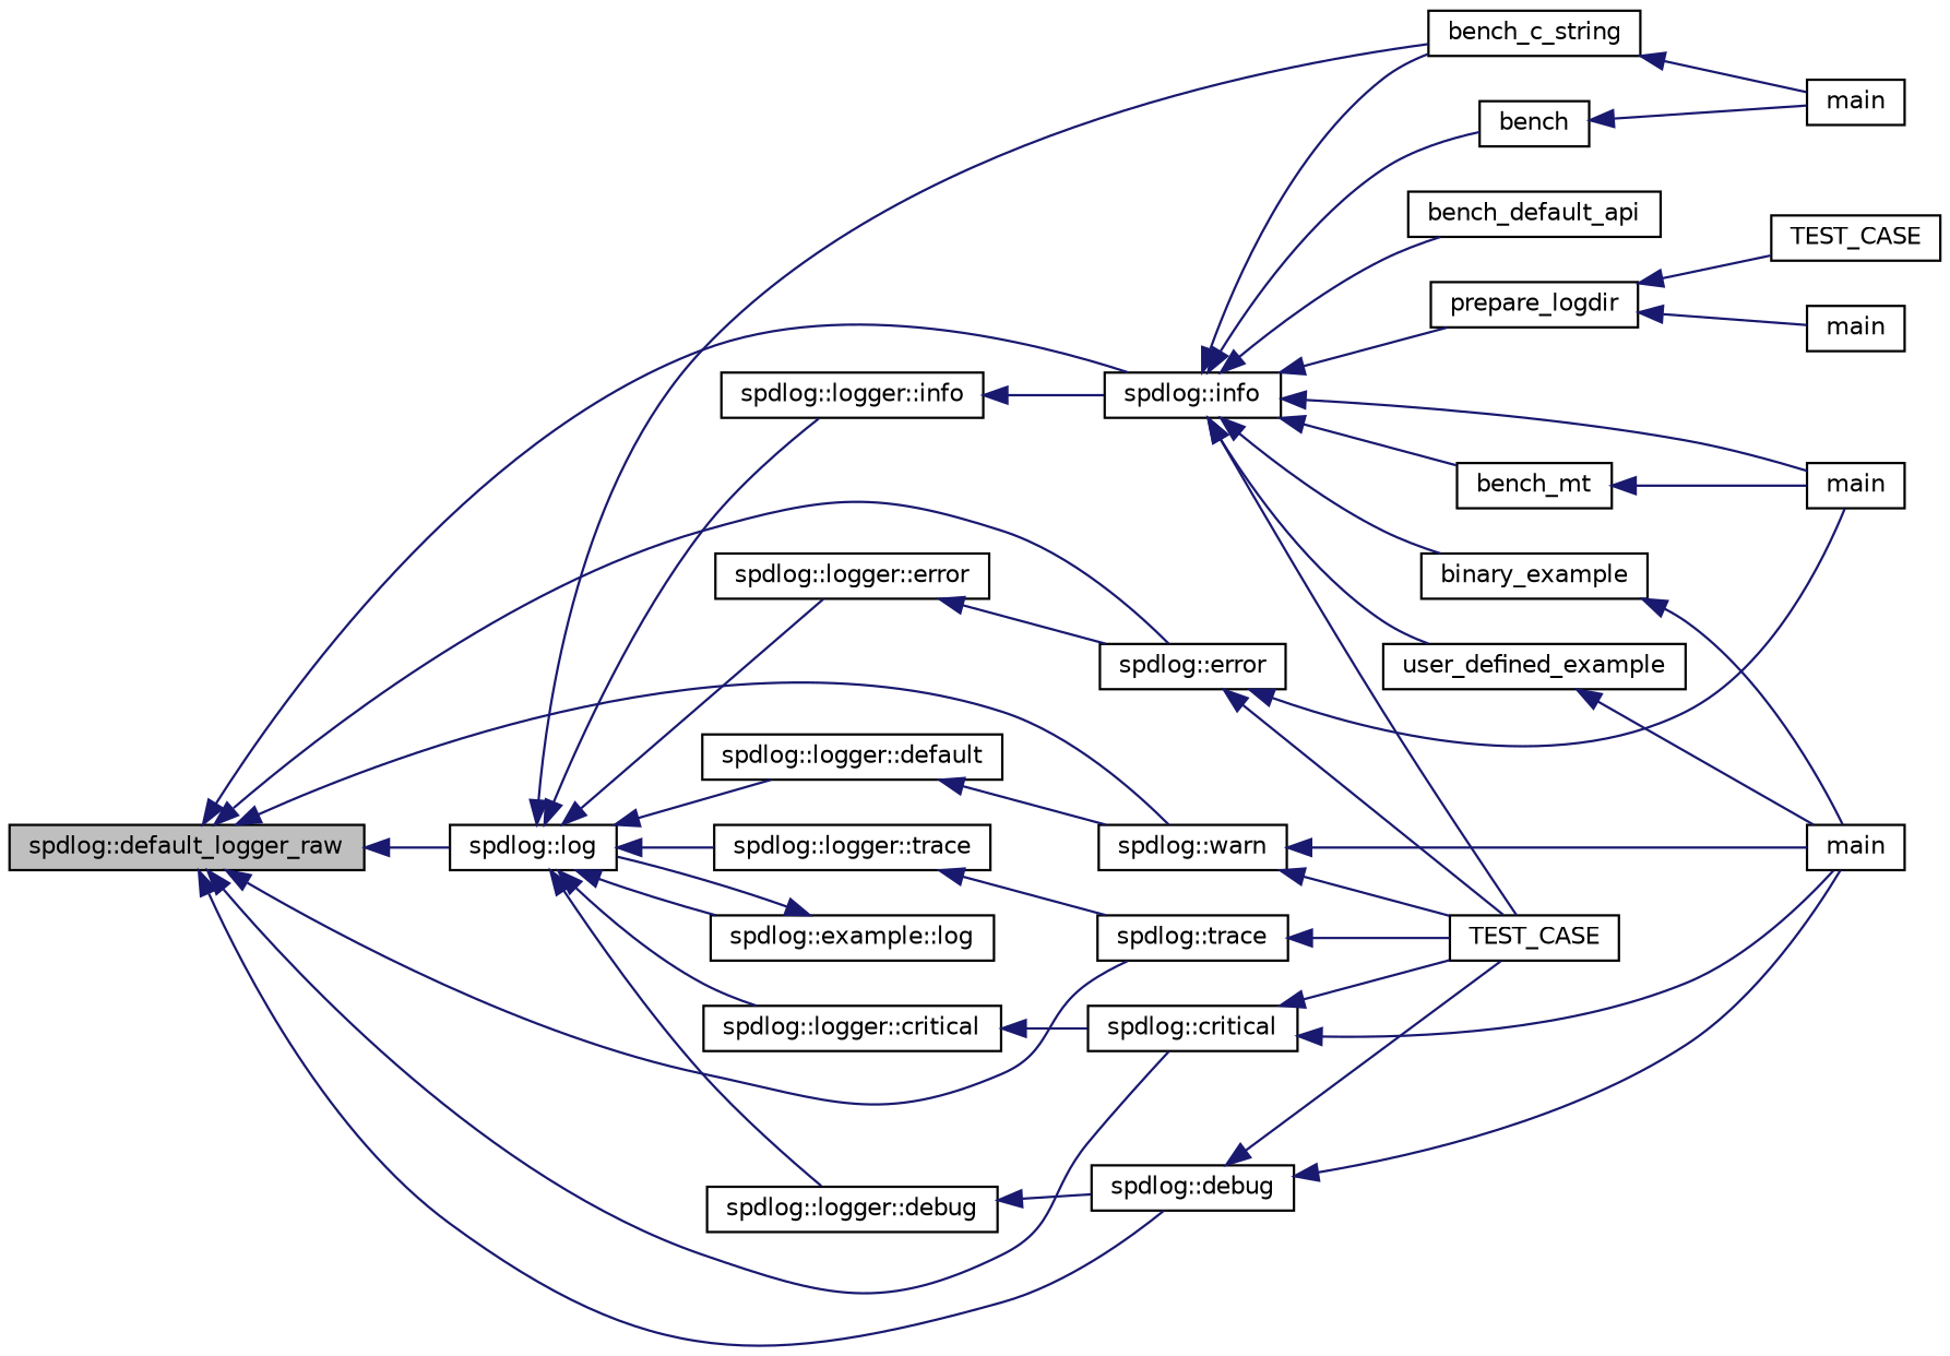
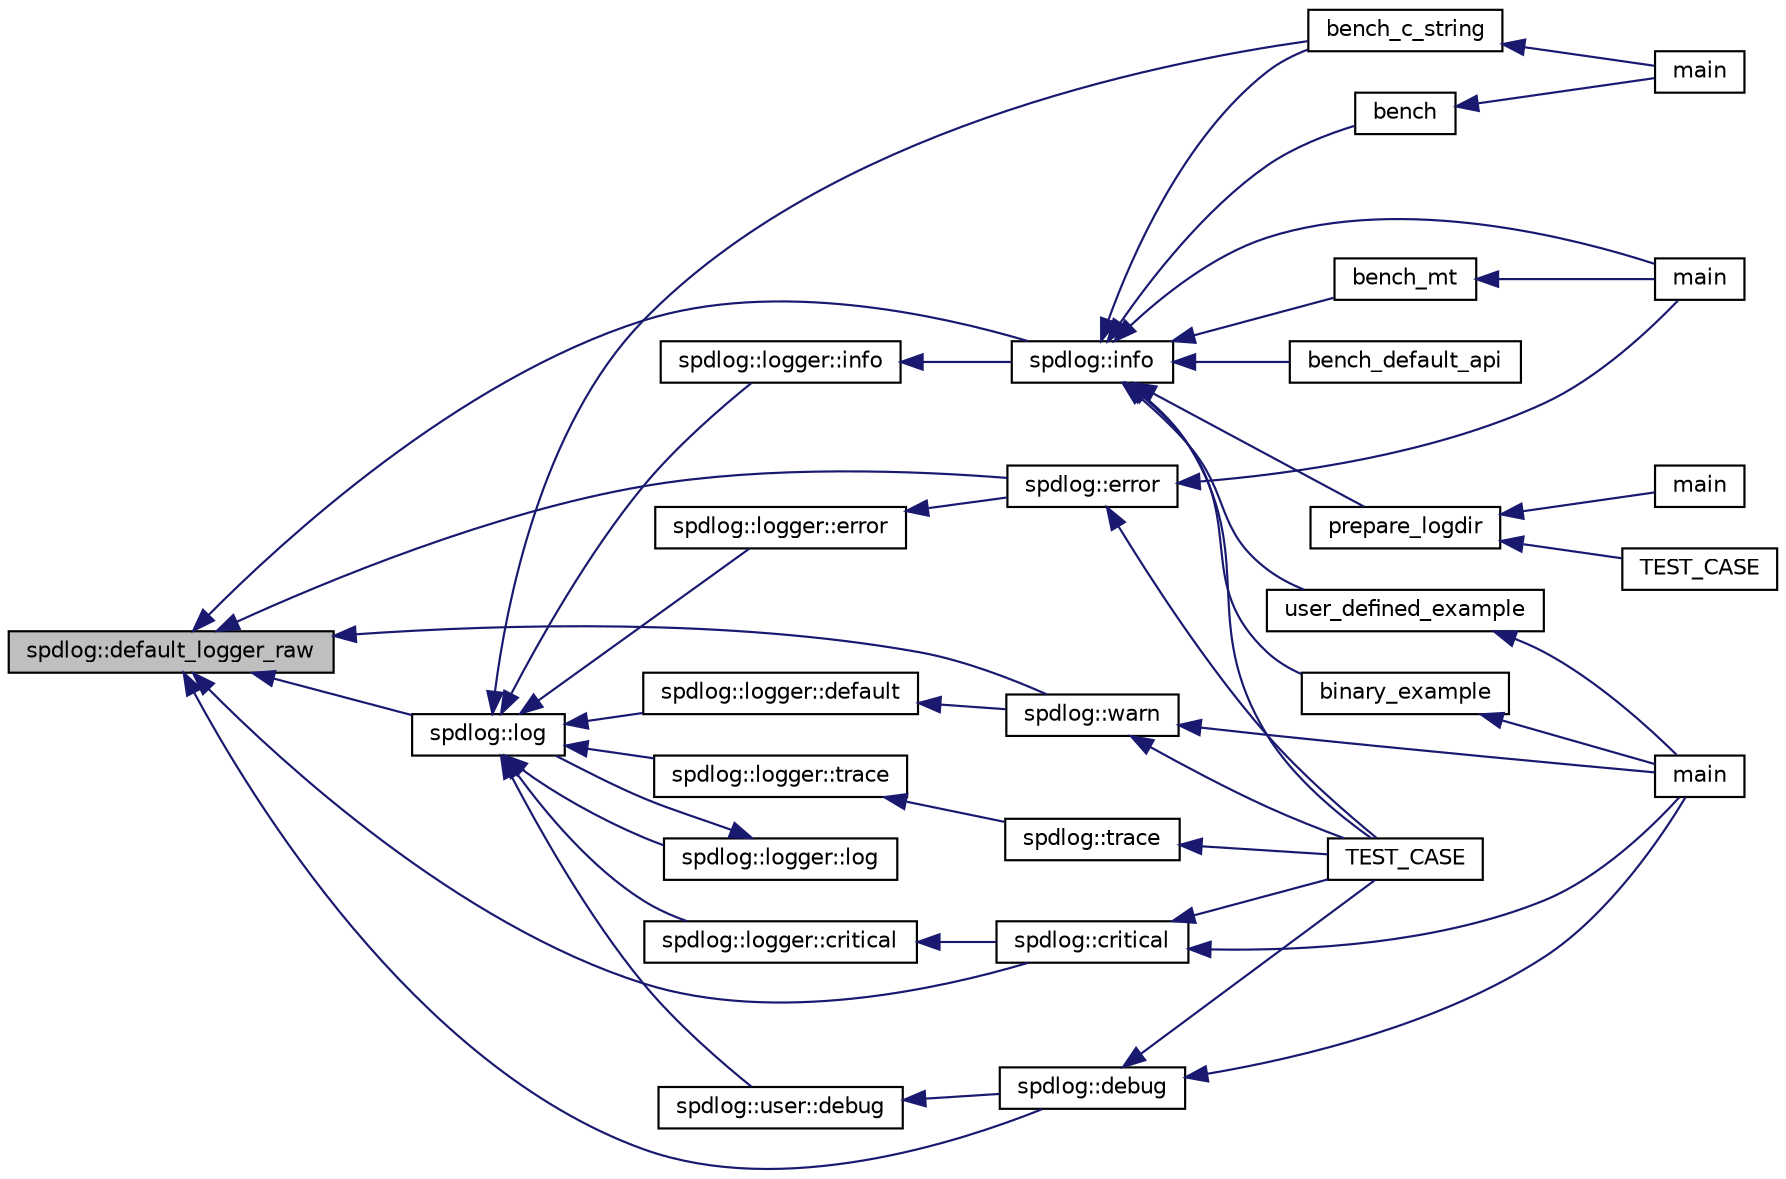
  digraph {
    rankdir=LR
    node [color=black fillcolor=white fontname=Helvetica fontsize=10 shape=record style=filled]
    edge [color=midnightblue dir=back fontname=Helvetica fontsize=10 labelfontname=Helvetica labelfontsize=10 style=solid]
    n1 [fillcolor=grey75 fontcolor=black height=0.2 label="spdlog::default_logger_raw" width=0.4]
    n2 [height=0.2 label="spdlog::log" width=0.4]
    n3 [height=0.2 label="spdlog::trace" width=0.4]
    n4 [height=0.2 label="spdlog::debug" width=0.4]
    n5 [height=0.2 label="spdlog::info" width=0.4]
    n6 [height=0.2 label="spdlog::warn" width=0.4]
    n7 [height=0.2 label="spdlog::error" width=0.4]
    n8 [height=0.2 label="spdlog::critical" width=0.4]
    n9 [height=0.2 label=bench_c_string width=0.4]
-   n10 [height=0.2 label="spdlog::example::log" width=0.4]
+   n10 [height=0.2 label="spdlog::logger::log" width=0.4]
    n11 [height=0.2 label="spdlog::logger::trace" width=0.4]
-   n12 [height=0.2 label="spdlog::logger::debug" width=0.4]
+   n12 [height=0.2 label="spdlog::user::debug" width=0.4]
    n13 [height=0.2 label="spdlog::logger::info" width=0.4]
    n14 [height=0.2 label="spdlog::logger::default" width=0.4]
    n15 [height=0.2 label="spdlog::logger::error" width=0.4]
    n16 [height=0.2 label="spdlog::logger::critical" width=0.4]
    n17 [height=0.2 label=TEST_CASE width=0.4]
    n18 [height=0.2 label=main width=0.4]
    n19 [height=0.2 label=main width=0.4]
    n20 [height=0.2 label=bench_mt width=0.4]
    n21 [height=0.2 label=bench width=0.4]
    n22 [height=0.2 label=bench_default_api width=0.4]
    n23 [height=0.2 label=prepare_logdir width=0.4]
    n24 [height=0.2 label=binary_example width=0.4]
    n25 [height=0.2 label=user_defined_example width=0.4]
    n26 [height=0.2 label=main width=0.4]
    n27 [height=0.2 label=main width=0.4]
    n28 [height=0.2 label=TEST_CASE width=0.4]
    n1 -> n2
-   n1 -> n3
    n1 -> n4
    n1 -> n5
    n1 -> n6
    n1 -> n7
    n1 -> n8
    n2 -> n9
    n2 -> n10
    n2 -> n11
    n2 -> n12
    n2 -> n13
    n2 -> n14
    n2 -> n15
    n2 -> n16
    n3 -> n17
    n4 -> n17
    n4 -> n18
    n5 -> n9
    n5 -> n17
    n5 -> n19
    n5 -> n20
    n5 -> n21
    n5 -> n22
    n5 -> n23
    n5 -> n24
    n5 -> n25
    n6 -> n17
    n6 -> n18
    n7 -> n17
    n7 -> n19
    n8 -> n17
    n8 -> n18
    n9 -> n26
    n10 -> n2
    n11 -> n3
    n12 -> n4
    n13 -> n5
    n14 -> n6
    n15 -> n7
    n16 -> n8
    n20 -> n19
    n21 -> n26
    n23 -> n27
    n23 -> n28
    n24 -> n18
    n25 -> n18
  }
